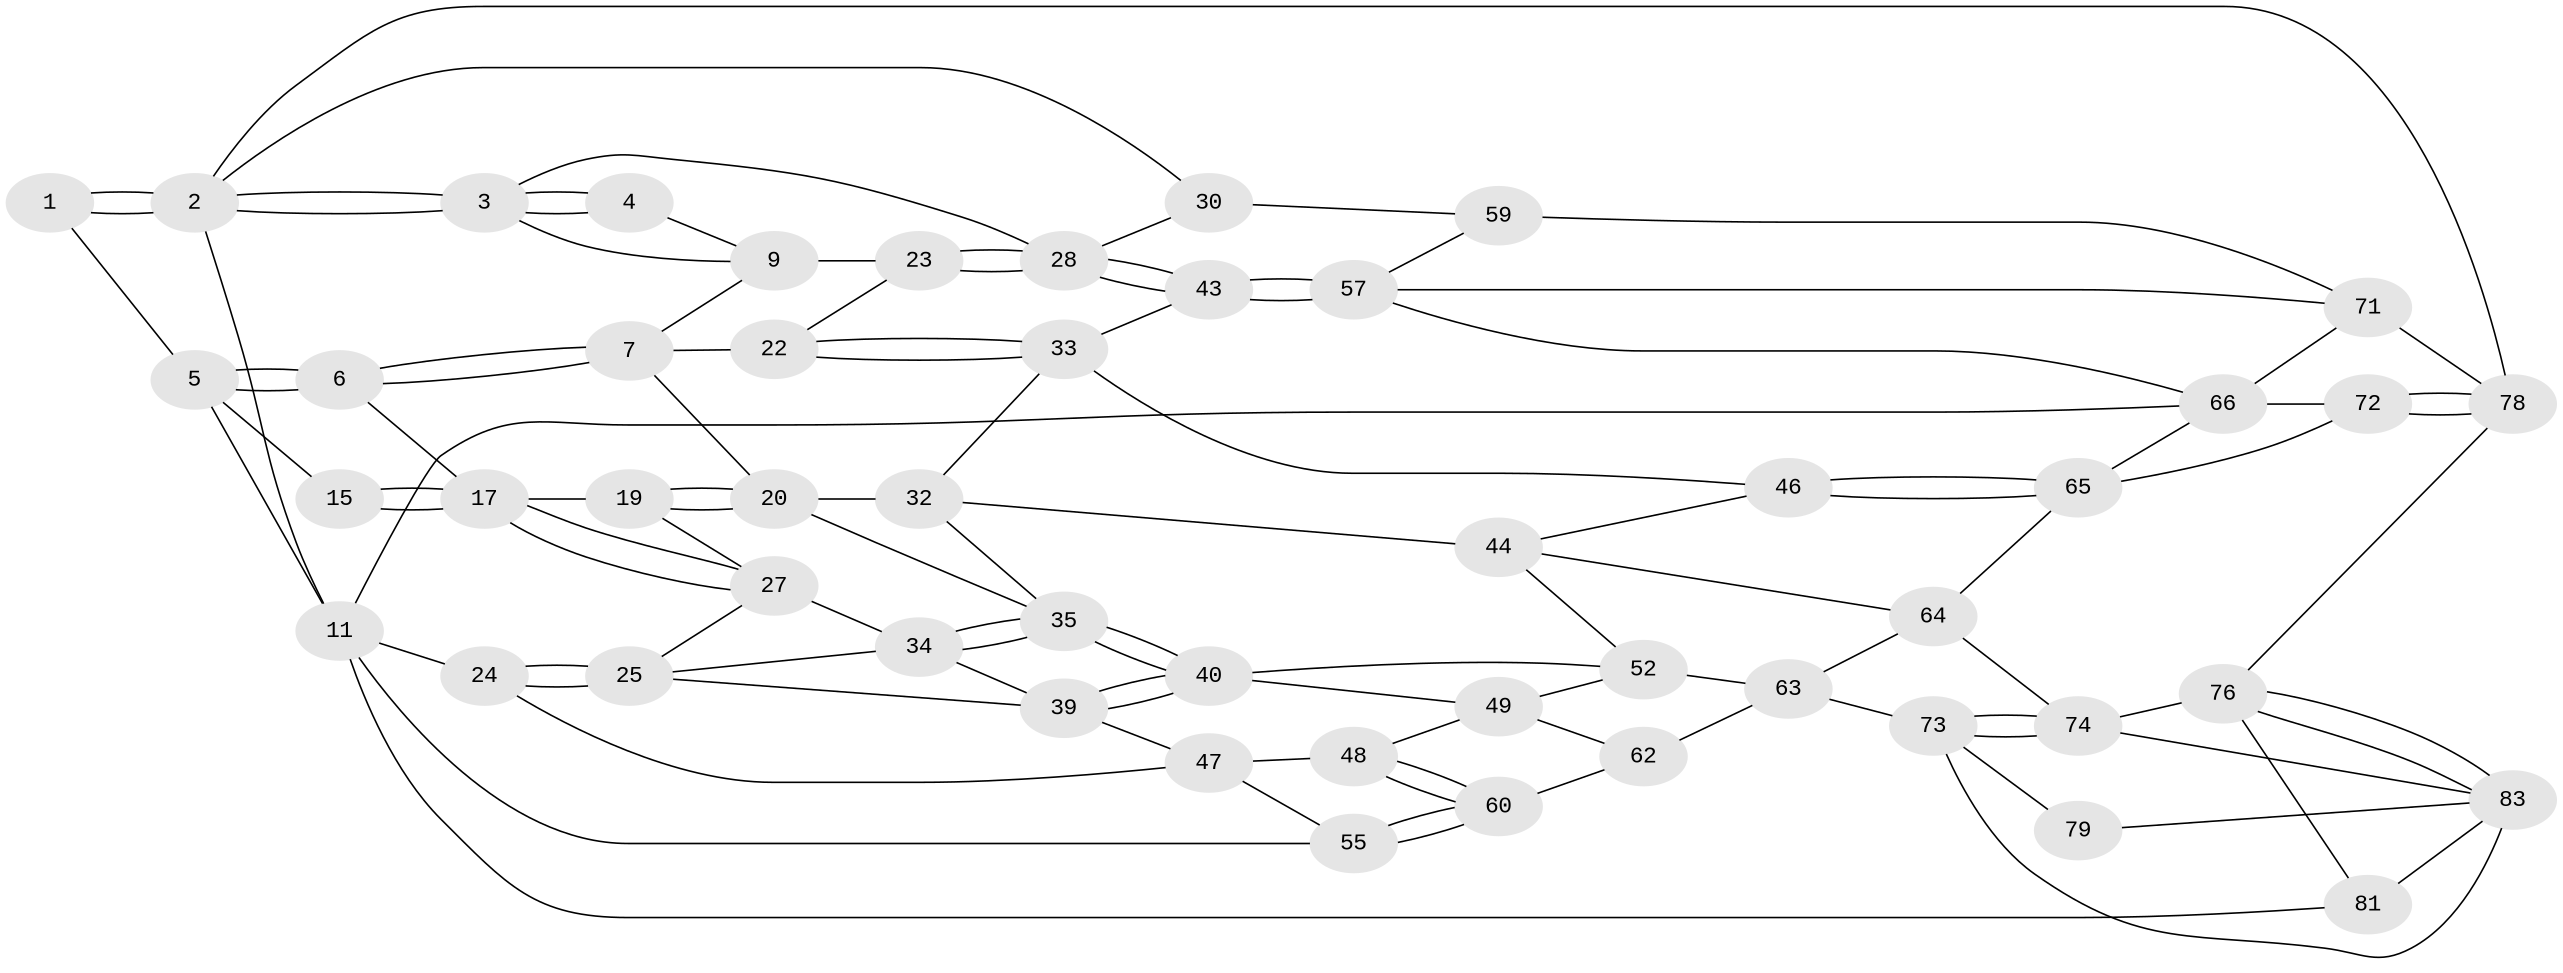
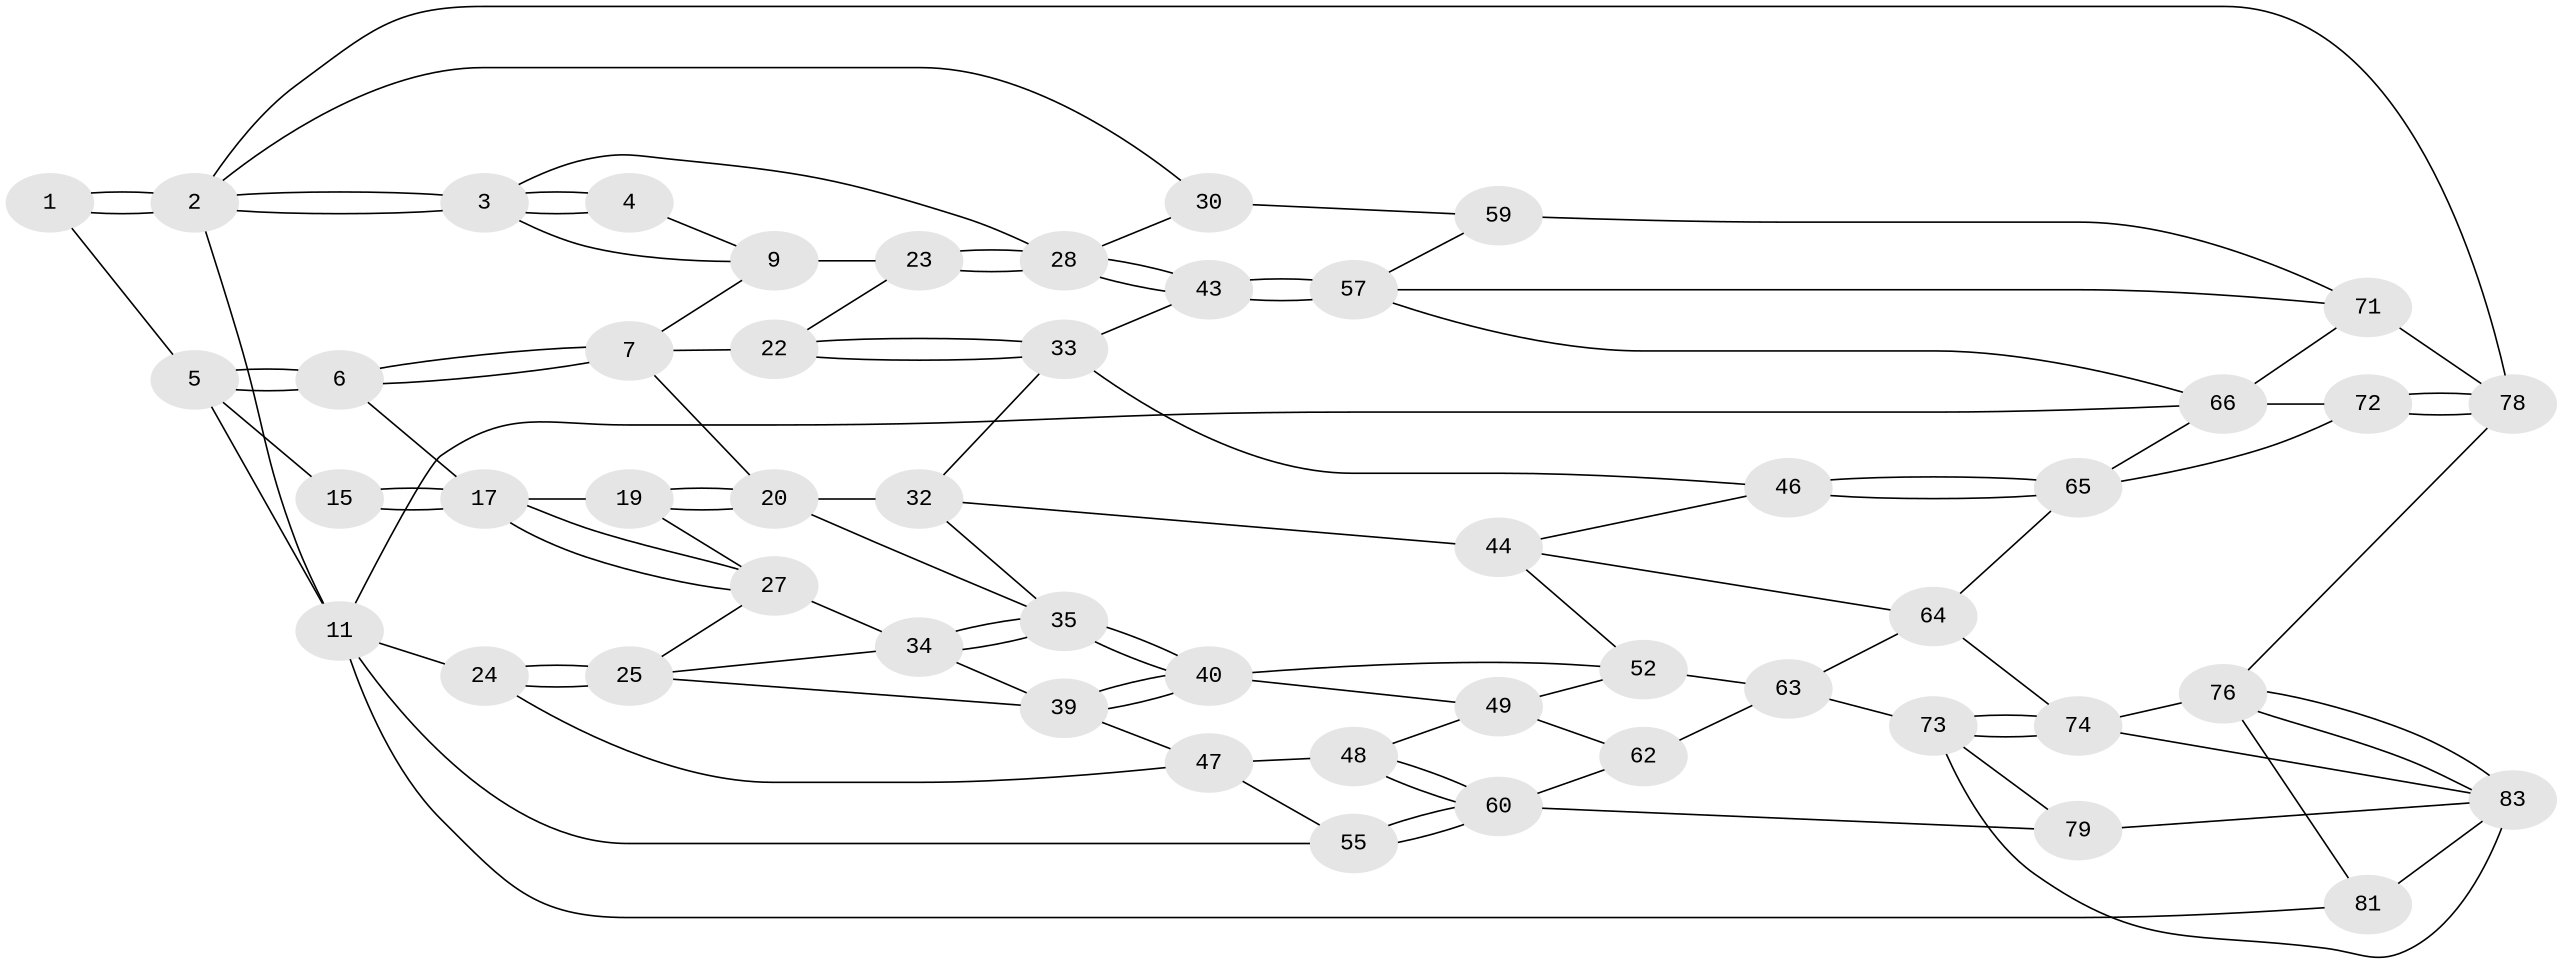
  graph {
    fontname="Liberation Mono"
    rankdir=LR
    node [color=gray90 fontname="Liberation Mono" style=filled]
    edge [fontname="Liberation Mono"]
    2 [super="+12"]
    1
    5 [super="+10"]
    3 [super="+14"]
    11 [super="+54"]
    30
    78 [super="+86"]
    6 [super="+16"]
    15
    4
    9 [super="+13"]
    28 [super="+29"]
    24
    55
    81 [super="+82"]
    66 [super="+70"]
    59
    23
    43
    7 [super="+8"]
    17 [super="+18"]
    20 [super="+21"]
    22
    19
    27 [super="+31"]
    32 [super="+38"]
    35 [super="+36"]
    33 [super="+42"]
    25 [super="+26"]
    47 [super="+51"]
    60 [super="+61"]
    83 [super="+84"]
    34 [super="+37"]
    44 [super="+45"]
    40 [super="+50"]
    46
    39 [super="+41"]
    48
    57 [super="+58"]
    71 [super="+85"]
    52 [super="+53"]
    64 [super="+67"]
    65 [super="+68"]
    49 [super="+56"]
    62
    63 [super="+69"]
    74 [super="+75"]
    72
    79
    73 [super="+80"]
    76 [super="+77"]
    2 -- 3
    2 -- 3
    2 -- 11
    2 -- 30
    2 -- 78
    1 -- 2
    1 -- 2
    1 -- 5
    5 -- 11
    5 -- 6
    5 -- 6
    5 -- 15
    3 -- 4
    3 -- 4
    3 -- 9
    3 -- 28
    11 -- 24
    11 -- 55
    11 -- 81
    11 -- 66
    30 -- 59
    6 -- 7
    6 -- 7
    6 -- 17
    15 -- 17
    15 -- 17
    4 -- 9
    9 -- 23
    28 -- 30
    28 -- 43
    28 -- 43
    24 -- 25
    24 -- 25
    24 -- 47
    55 -- 60
    55 -- 60
    81 -- 83
    66 -- 71
    66 -- 72
    59 -- 71
    23 -- 28
    23 -- 28
    43 -- 57
    43 -- 57
    7 -- 9
    7 -- 20
    7 -- 22
    17 -- 19
    17 -- 27
    17 -- 27
    20 -- 32
    20 -- 35
    22 -- 23
    22 -- 33
    22 -- 33
    19 -- 20
    19 -- 20
    19 -- 27
    27 -- 34
    32 -- 35
    32 -- 33
    32 -- 44
    35 -- 40
    35 -- 40
    33 -- 43
    33 -- 46
    25 -- 27
    25 -- 34
    25 -- 39
    47 -- 55
    47 -- 48
    60 -- 62
+   60 -- 79
    34 -- 35
    34 -- 35
    34 -- 39
    44 -- 46
    44 -- 52
    44 -- 64
    40 -- 52
    40 -- 49
    46 -- 65
    46 -- 65
    39 -- 47
    39 -- 40
    39 -- 40
    48 -- 60
    48 -- 60
    48 -- 49
    57 -- 66
    57 -- 59
    57 -- 71
    71 -- 78
    52 -- 63
    64 -- 65
    64 -- 74
    65 -- 66
    65 -- 72
    49 -- 52
    49 -- 62
    62 -- 63
    63 -- 64
    63 -- 73
    74 -- 83
    74 -- 76
    72 -- 78
    72 -- 78
    79 -- 83
    73 -- 83
    73 -- 74
    73 -- 74
    73 -- 79
    76 -- 78
    76 -- 81
    76 -- 83
    76 -- 83
  }
